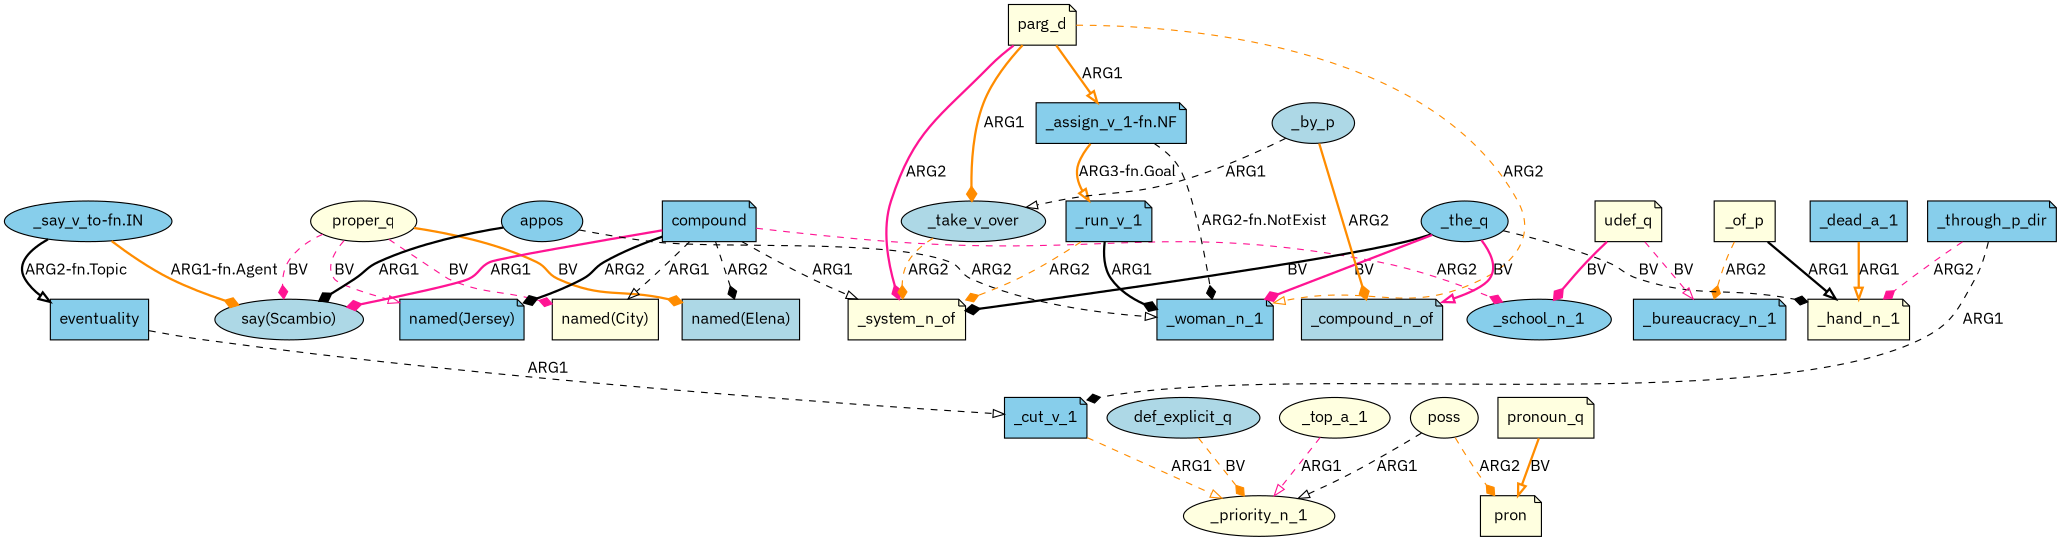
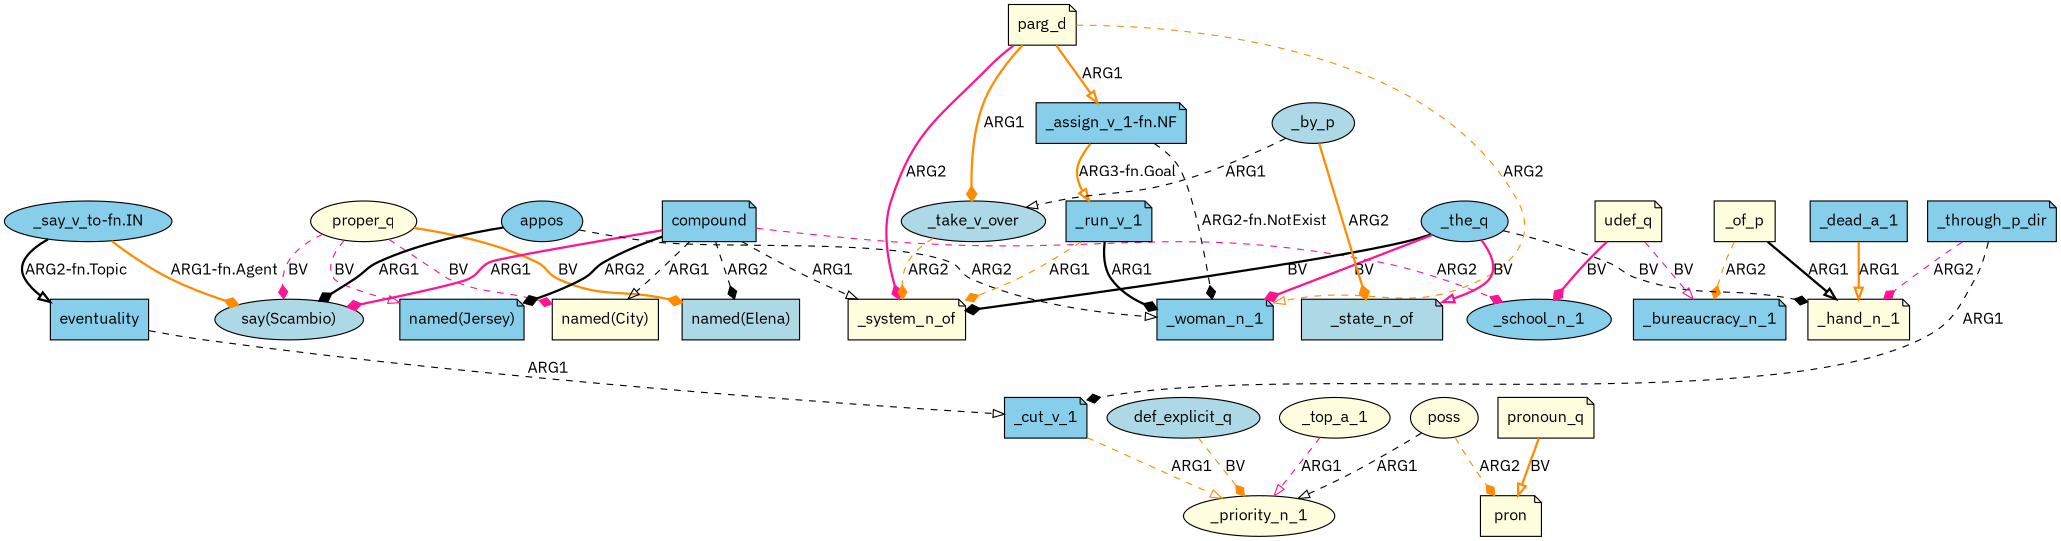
  digraph {
    fontname="IBM Plex Sans"
    node [fillcolor=skyblue fontname="IBM Plex Sans" shape=note style=filled]
    edge [arrowhead=diamond color=black fontname="IBM Plex Sans" style=dashed]
    _priority_n_1 [fillcolor=lightyellow shape=ellipse]
    _cut_v_1
    proper_q [fillcolor=lightyellow shape=ellipse]
    "named(Elena)" [fillcolor=lightblue shape=box]
    n5 [fillcolor=lightblue label="say(Scambio)" shape=ellipse]
    "named(Jersey)"
    "named(City)" [fillcolor=lightyellow shape=box]
    "_say_v_to-fn.IN" [shape=ellipse]
    eventuality [shape=box]
    compound
    _system_n_of [fillcolor=lightyellow]
    _school_n_1 [shape=ellipse]
    poss [fillcolor=lightyellow shape=ellipse]
    pron [fillcolor=lightyellow]
    appos [shape=ellipse]
    _woman_n_1
    def_explicit_q [fillcolor=lightblue shape=ellipse]
    parg_d [fillcolor=lightyellow]
    "_assign_v_1-fn.NF"
    _take_v_over [fillcolor=lightblue shape=ellipse]
    _run_v_1
    _of_p [fillcolor=lightyellow shape=box]
    _bureaucracy_n_1
    _hand_n_1 [fillcolor=lightyellow]
    _the_q [shape=ellipse]
-   _state_n_of [fillcolor=lightblue label=_compound_n_of]
+   _state_n_of [fillcolor=lightblue]
    _top_a_1 [fillcolor=lightyellow shape=ellipse]
    _dead_a_1 [shape=box]
    pronoun_q [fillcolor=lightyellow]
    udef_q [fillcolor=lightyellow]
    _through_p_dir
    _by_p [fillcolor=lightblue shape=ellipse]
    _cut_v_1 -> _priority_n_1 [arrowhead=onormal color=darkorange label=ARG1]
    proper_q -> "named(Elena)" [color=darkorange label=BV style=bold]
    proper_q -> n5 [color=deeppink label=BV]
    proper_q -> "named(Jersey)" [arrowhead=onormal color=deeppink label=BV]
    proper_q -> "named(City)" [color=deeppink label=BV]
    "_say_v_to-fn.IN" -> n5 [color=darkorange label="ARG1-fn.Agent" style=bold]
    "_say_v_to-fn.IN" -> eventuality [arrowhead=onormal label="ARG2-fn.Topic" style=bold]
    eventuality -> _cut_v_1 [arrowhead=onormal label=ARG1]
    compound -> "named(Elena)" [label=ARG2]
    compound -> n5 [color=deeppink label=ARG1 style=bold]
    compound -> "named(Jersey)" [label=ARG2 style=bold]
    compound -> "named(City)" [arrowhead=onormal label=ARG1]
    compound -> _system_n_of [arrowhead=onormal label=ARG1]
    compound -> _school_n_1 [color=deeppink label=ARG2]
    poss -> _priority_n_1 [arrowhead=onormal label=ARG1]
    poss -> pron [color=darkorange label=ARG2]
    appos -> n5 [label=ARG1 style=bold]
    appos -> _woman_n_1 [arrowhead=onormal label=ARG2]
    def_explicit_q -> _priority_n_1 [color=darkorange label=BV]
    parg_d -> _system_n_of [color=deeppink label=ARG2 style=bold]
    parg_d -> _woman_n_1 [arrowhead=onormal color=darkorange label=ARG2]
    parg_d -> "_assign_v_1-fn.NF" [arrowhead=onormal color=darkorange label=ARG1 style=bold]
    parg_d -> _take_v_over [color=darkorange label=ARG1 style=bold]
    "_assign_v_1-fn.NF" -> _woman_n_1 [label="ARG2-fn.NotExist"]
    "_assign_v_1-fn.NF" -> _run_v_1 [arrowhead=onormal color=darkorange label="ARG3-fn.Goal" style=bold]
    _take_v_over -> _system_n_of [color=darkorange label=ARG2]
-   _run_v_1 -> _system_n_of [color=darkorange label=ARG2]
+   _run_v_1 -> _system_n_of [color=darkorange label=ARG1]
    _run_v_1 -> _woman_n_1 [label=ARG1 style=bold]
    _of_p -> _bureaucracy_n_1 [color=darkorange label=ARG2]
    _of_p -> _hand_n_1 [arrowhead=onormal label=ARG1 style=bold]
    _the_q -> _system_n_of [label=BV style=bold]
    _the_q -> _woman_n_1 [color=deeppink label=BV style=bold]
    _the_q -> _hand_n_1 [label=BV]
    _the_q -> _state_n_of [arrowhead=onormal color=deeppink label=BV style=bold]
    _top_a_1 -> _priority_n_1 [arrowhead=onormal color=deeppink label=ARG1]
    _dead_a_1 -> _hand_n_1 [arrowhead=onormal color=darkorange label=ARG1 style=bold]
    pronoun_q -> pron [arrowhead=onormal color=darkorange label=BV style=bold]
    udef_q -> _school_n_1 [color=deeppink label=BV style=bold]
    udef_q -> _bureaucracy_n_1 [arrowhead=onormal color=deeppink label=BV]
    _through_p_dir -> _cut_v_1 [label=ARG1]
    _through_p_dir -> _hand_n_1 [color=deeppink label=ARG2]
    _by_p -> _take_v_over [arrowhead=onormal label=ARG1]
    _by_p -> _state_n_of [color=darkorange label=ARG2 style=bold]
  }
